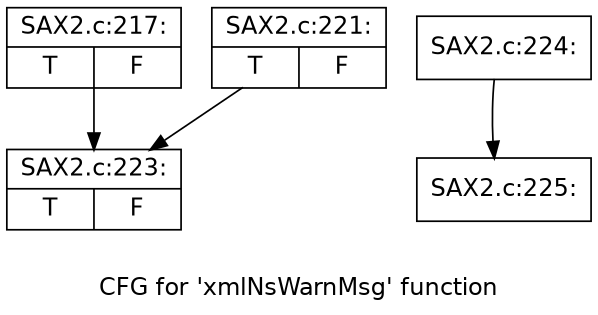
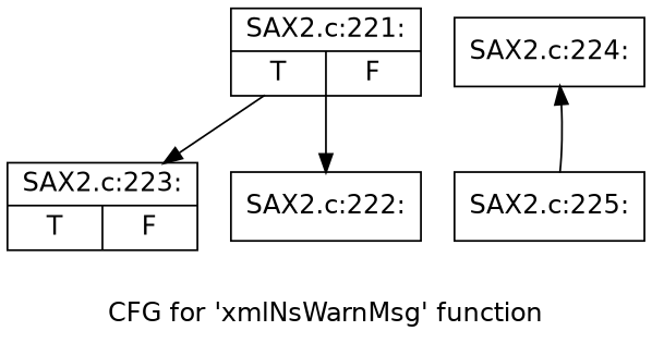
  digraph {
    fontname="DejaVu Sans"
    label="CFG for 'xmlNsWarnMsg' function"
    node [fontname="DejaVu Sans" shape=record]
    edge [fontname="DejaVu Sans"]
-   n1 [label="{SAX2.c:217:|{<s0>T|<s1>F}}"]
    n2 [label="{SAX2.c:223:|{<s0>T|<s1>F}}"]
    n3 [label="{SAX2.c:221:|{<s0>T|<s1>F}}"]
+   n4 [label="{SAX2.c:222:}"]
    n5 [label="{SAX2.c:224:}"]
    n6 [label="{SAX2.c:225:}"]
-   n1 -> n2
    n3 -> n2
-   n5 -> n6
+   n3 -> n4
+   n6 -> n5
  }
